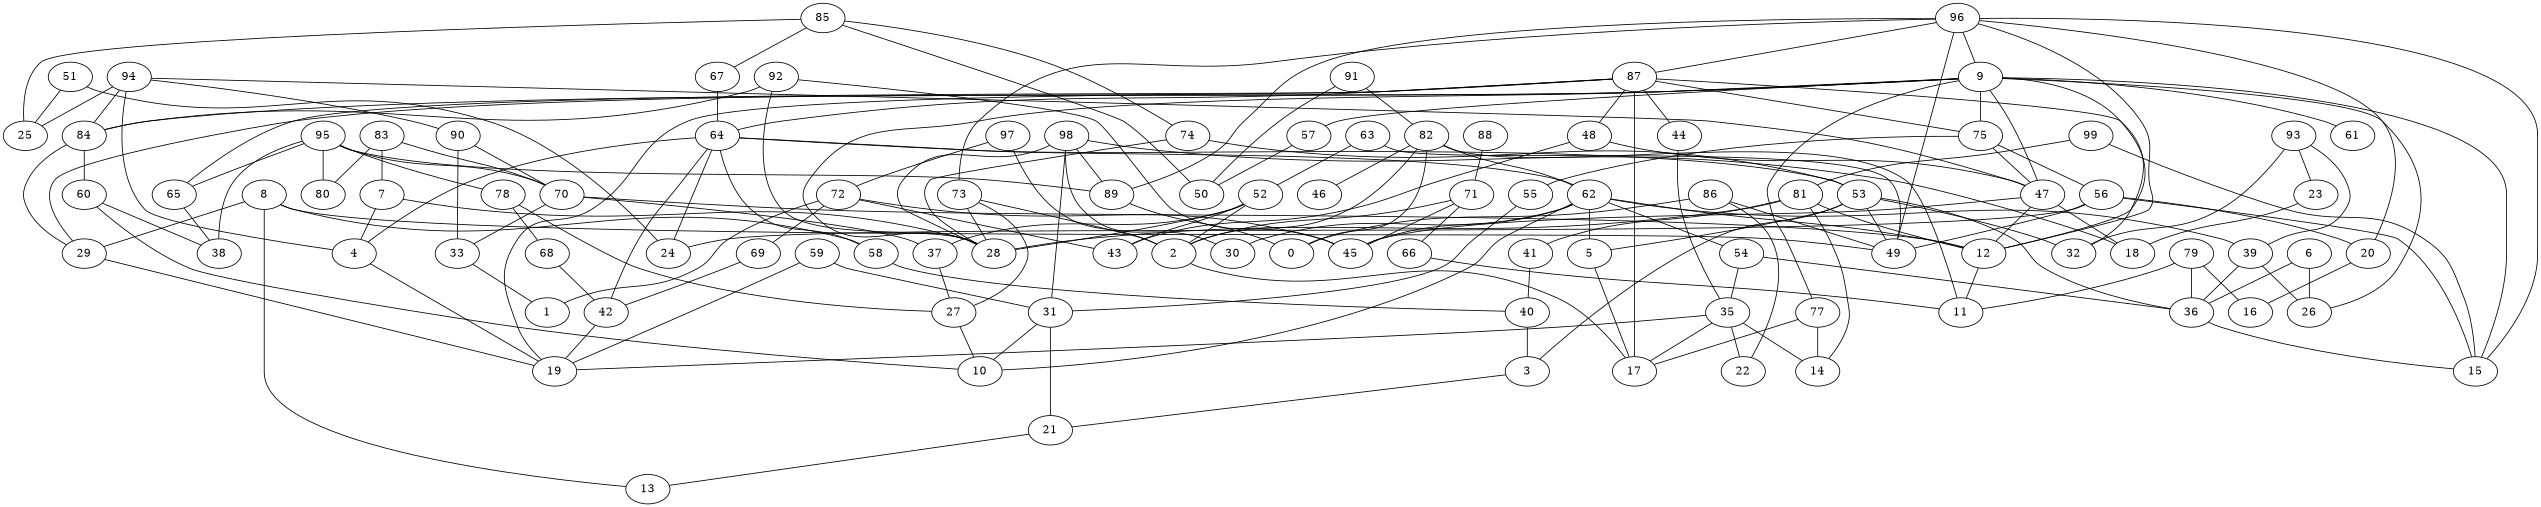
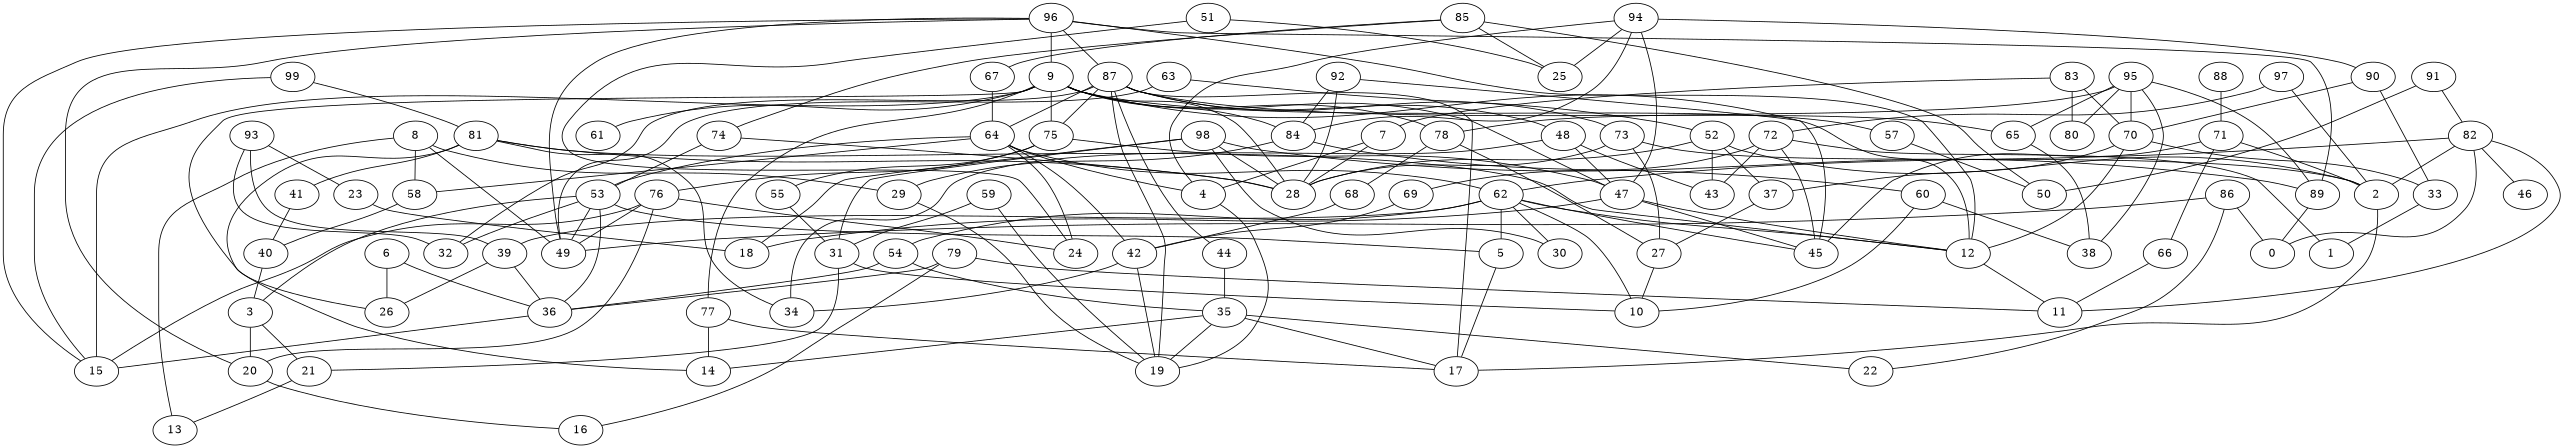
  digraph {
    edge [color=black dir=none]
    29
    19
    99
    15
    81
    41
    28
    12
+   34
    14
    73
    2
    27
    17
    10
    40
    3
    21
    20
    5
    39
    36
    26
    11
    85
    74
    67
    25
    50
    53
    45
    64
    55
    4
    42
    62
    58
    24
    31
    59
    89
    0
    88
    71
    66
    32
    49
    9
    84
    78
    77
    75
    61
    57
    60
    68
    47
-   56
+   56 [label=76]
    44
    35
    22
    65
    38
    7
    13
    97
    72
    69
    43
    1
    18
    23
    70
    37
    33
    91
    82
    46
    83
    80
    95
    30
    54
    98
    92
    51
    90
    93
    8
    63
    52
    96
    87
    48
    16
    86
    79
    94
    6
    subgraph sub_1 {
      29
      19
      99
      15
      81
      41
      28
      12
+     34
      14
      73
      2
      27
      17
      10
      40
      3
      21
      20
      5
      39
      36
      26
      11
      85
      74
      67
      25
      50
      53
      45
      64
      55
      4
      42
      62
      58
      24
      31
      59
      89
      0
      88
      71
      66
      32
      49
      9
      84
      78
      77
      75
      61
      57
      60
      68
      47
      56
      44
      35
      22
      65
      38
      7
      13
      97
      72
      69
      43
      1
      18
      23
      70
      37
      33
      91
      82
      46
      83
      80
      95
      30
      54
      98
      92
      51
      90
      93
      8
      63
      52
      96
      87
      48
      16
      86
      79
      94
      6
    }
    29 -> 19
    99 -> 15
    99 -> 81
    81 -> 41
    81 -> 28
    81 -> 12
+   81 -> 34
    81 -> 14
    41 -> 40
    12 -> 11
    73 -> 28
    73 -> 2
    73 -> 27
    2 -> 17
    27 -> 10
    40 -> 3
    3 -> 21
+   3 -> 20
    21 -> 13
    20 -> 16
    5 -> 17
    39 -> 36
    39 -> 26
    36 -> 15
    85 -> 74
    85 -> 67
    85 -> 25
    85 -> 50
    74 -> 28
    74 -> 53
    67 -> 64
    53 -> 3
    53 -> 5
    53 -> 36
    53 -> 32
    53 -> 49
    64 -> 53
    64 -> 4
    64 -> 42
    64 -> 62
    64 -> 58
    64 -> 24
    55 -> 31
    4 -> 19
    42 -> 19
+   42 -> 34
    62 -> 12
    62 -> 10
    62 -> 5
    62 -> 39
    62 -> 45
    62 -> 30
    62 -> 54
    58 -> 40
    31 -> 10
    31 -> 21
    59 -> 19
    59 -> 31
    89 -> 0
    88 -> 71
    71 -> 2
    71 -> 45
    71 -> 66
    66 -> 11
    9 -> 15
    9 -> 28
    9 -> 12
    9 -> 26
    9 -> 84
-   9 -> 29
+   9 -> 78
    9 -> 77
    9 -> 75
    9 -> 61
    9 -> 57
    9 -> 47
    84 -> 29
    84 -> 60
    78 -> 27
    78 -> 68
    77 -> 14
    77 -> 17
    75 -> 55
    75 -> 47
    75 -> 56
    57 -> 50
    60 -> 10
    60 -> 38
    68 -> 42
    47 -> 12
    47 -> 45
    47 -> 18
    56 -> 15
    56 -> 20
    56 -> 24
    56 -> 49
    44 -> 35
    35 -> 19
    35 -> 14
    35 -> 17
    35 -> 22
    65 -> 38
    7 -> 28
    7 -> 4
    97 -> 2
    97 -> 72
    72 -> 45
    72 -> 69
    72 -> 43
    72 -> 1
    69 -> 42
    23 -> 18
    70 -> 12
    70 -> 37
    70 -> 33
    37 -> 27
    33 -> 1
    91 -> 50
    91 -> 82
    82 -> 2
    82 -> 11
    82 -> 62
    82 -> 0
    82 -> 46
    83 -> 7
    83 -> 70
    83 -> 80
    95 -> 89
    95 -> 78
    95 -> 65
    95 -> 38
    95 -> 70
    95 -> 80
    54 -> 36
    54 -> 35
    98 -> 28
    98 -> 31
    98 -> 89
    98 -> 18
    98 -> 30
    92 -> 28
    92 -> 45
    92 -> 84
    51 -> 25
    51 -> 24
    90 -> 70
    90 -> 33
    93 -> 39
    93 -> 32
    93 -> 23
    8 -> 29
    8 -> 58
    8 -> 49
    8 -> 13
    63 -> 49
    63 -> 52
    52 -> 28
    52 -> 2
    52 -> 43
    52 -> 37
    96 -> 15
    96 -> 12
-   96 -> 73
+   87 -> 73
    96 -> 20
    96 -> 89
    96 -> 49
    96 -> 9
    96 -> 87
    87 -> 19
    87 -> 17
    87 -> 64
    87 -> 32
    87 -> 75
    87 -> 44
    87 -> 65
    87 -> 48
+   48 -> 34
    48 -> 47
    48 -> 43
    86 -> 0
    86 -> 49
    86 -> 22
    79 -> 36
    79 -> 11
    79 -> 16
    94 -> 25
    94 -> 4
    94 -> 84
    94 -> 47
    94 -> 90
    6 -> 36
    6 -> 26
  }
